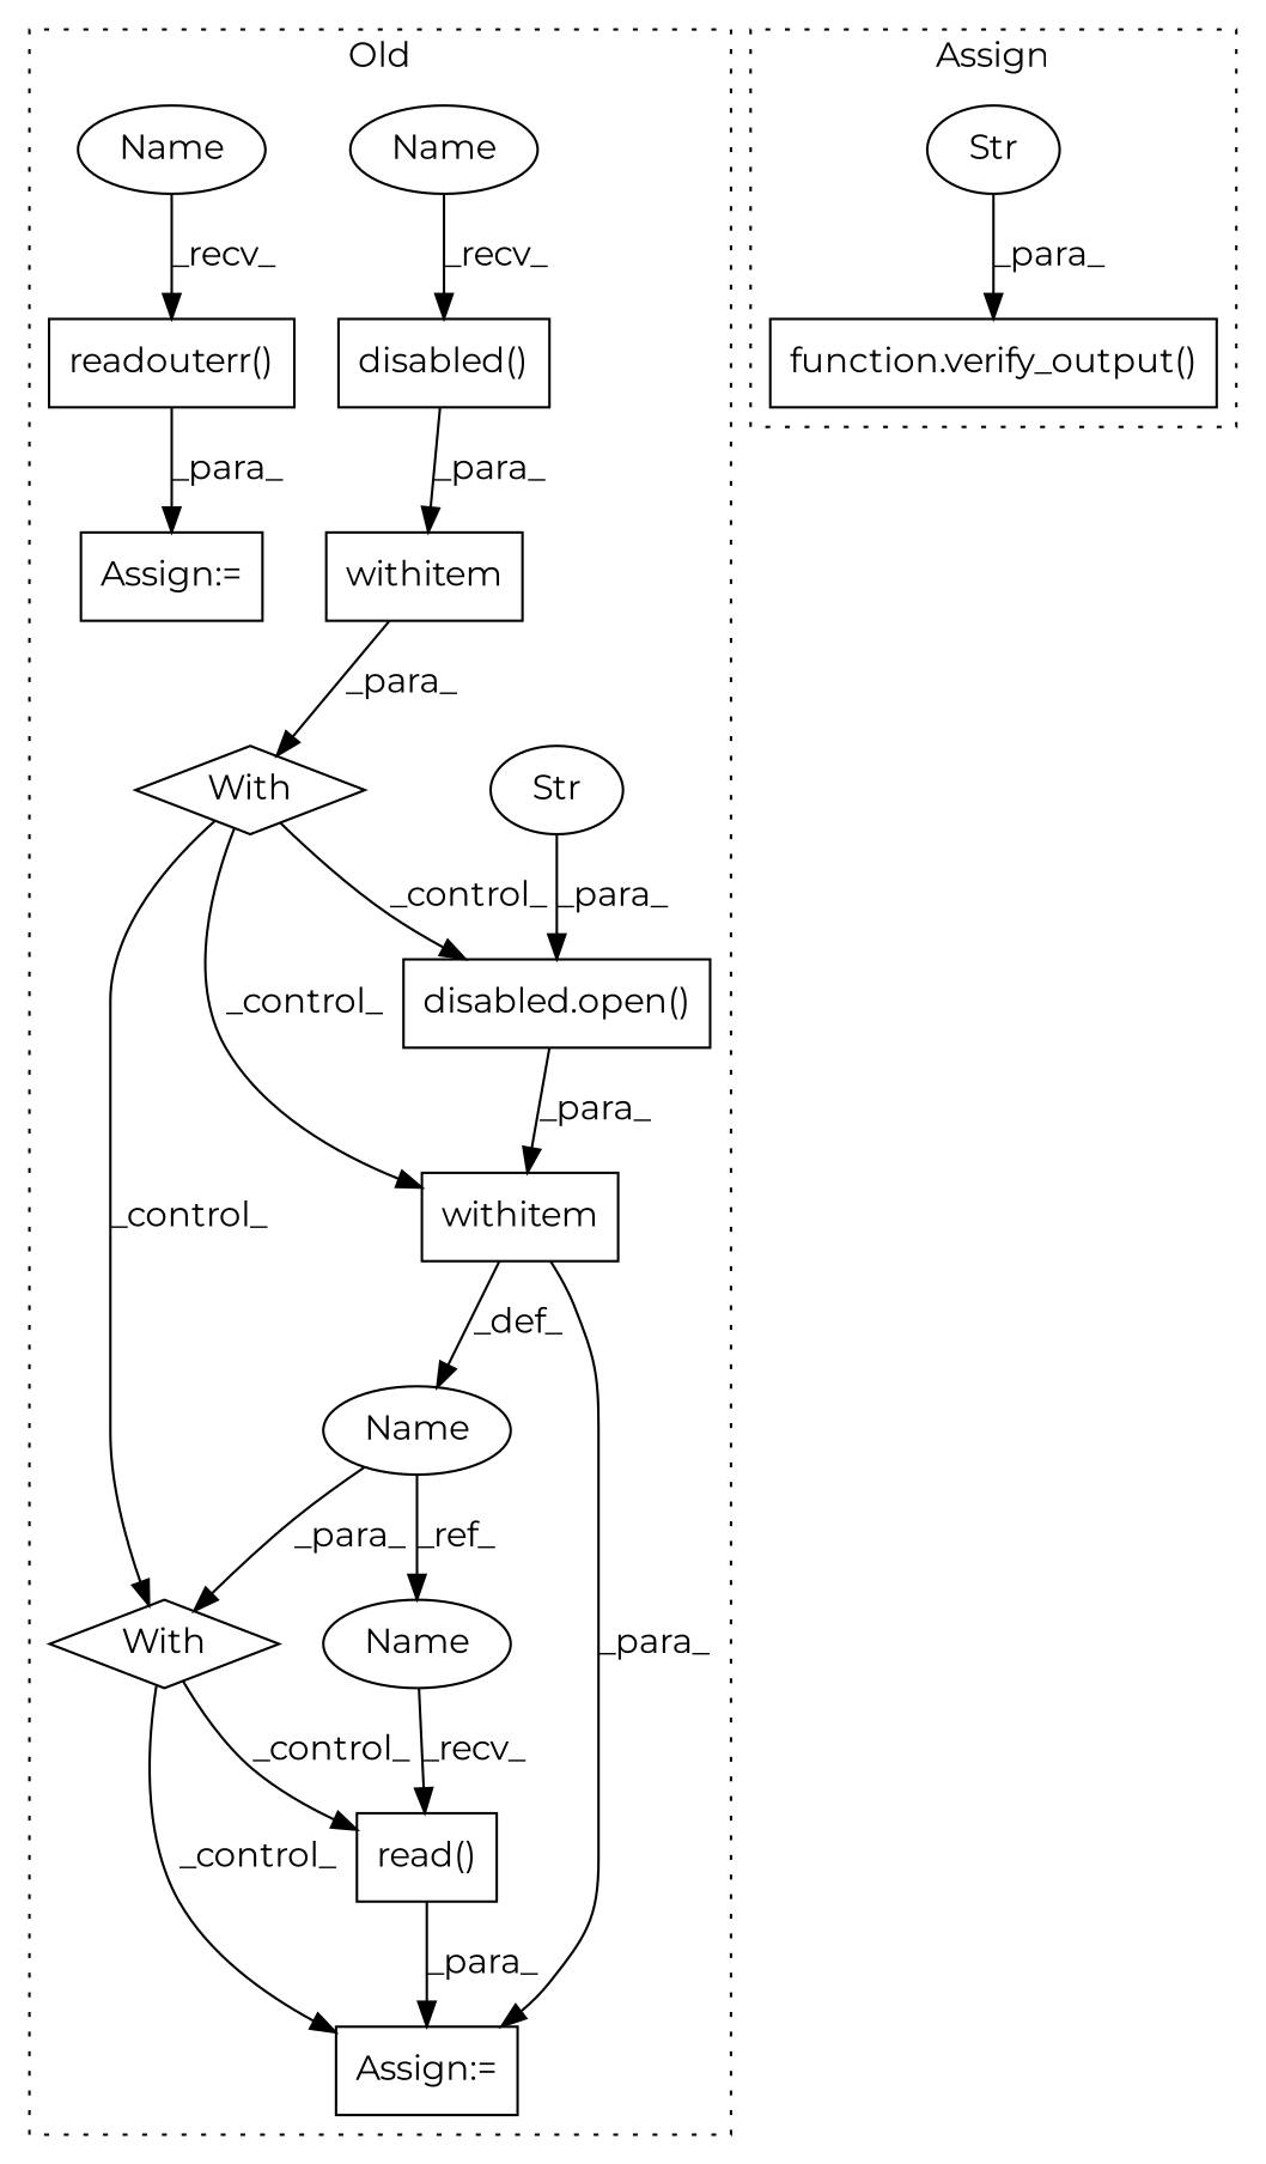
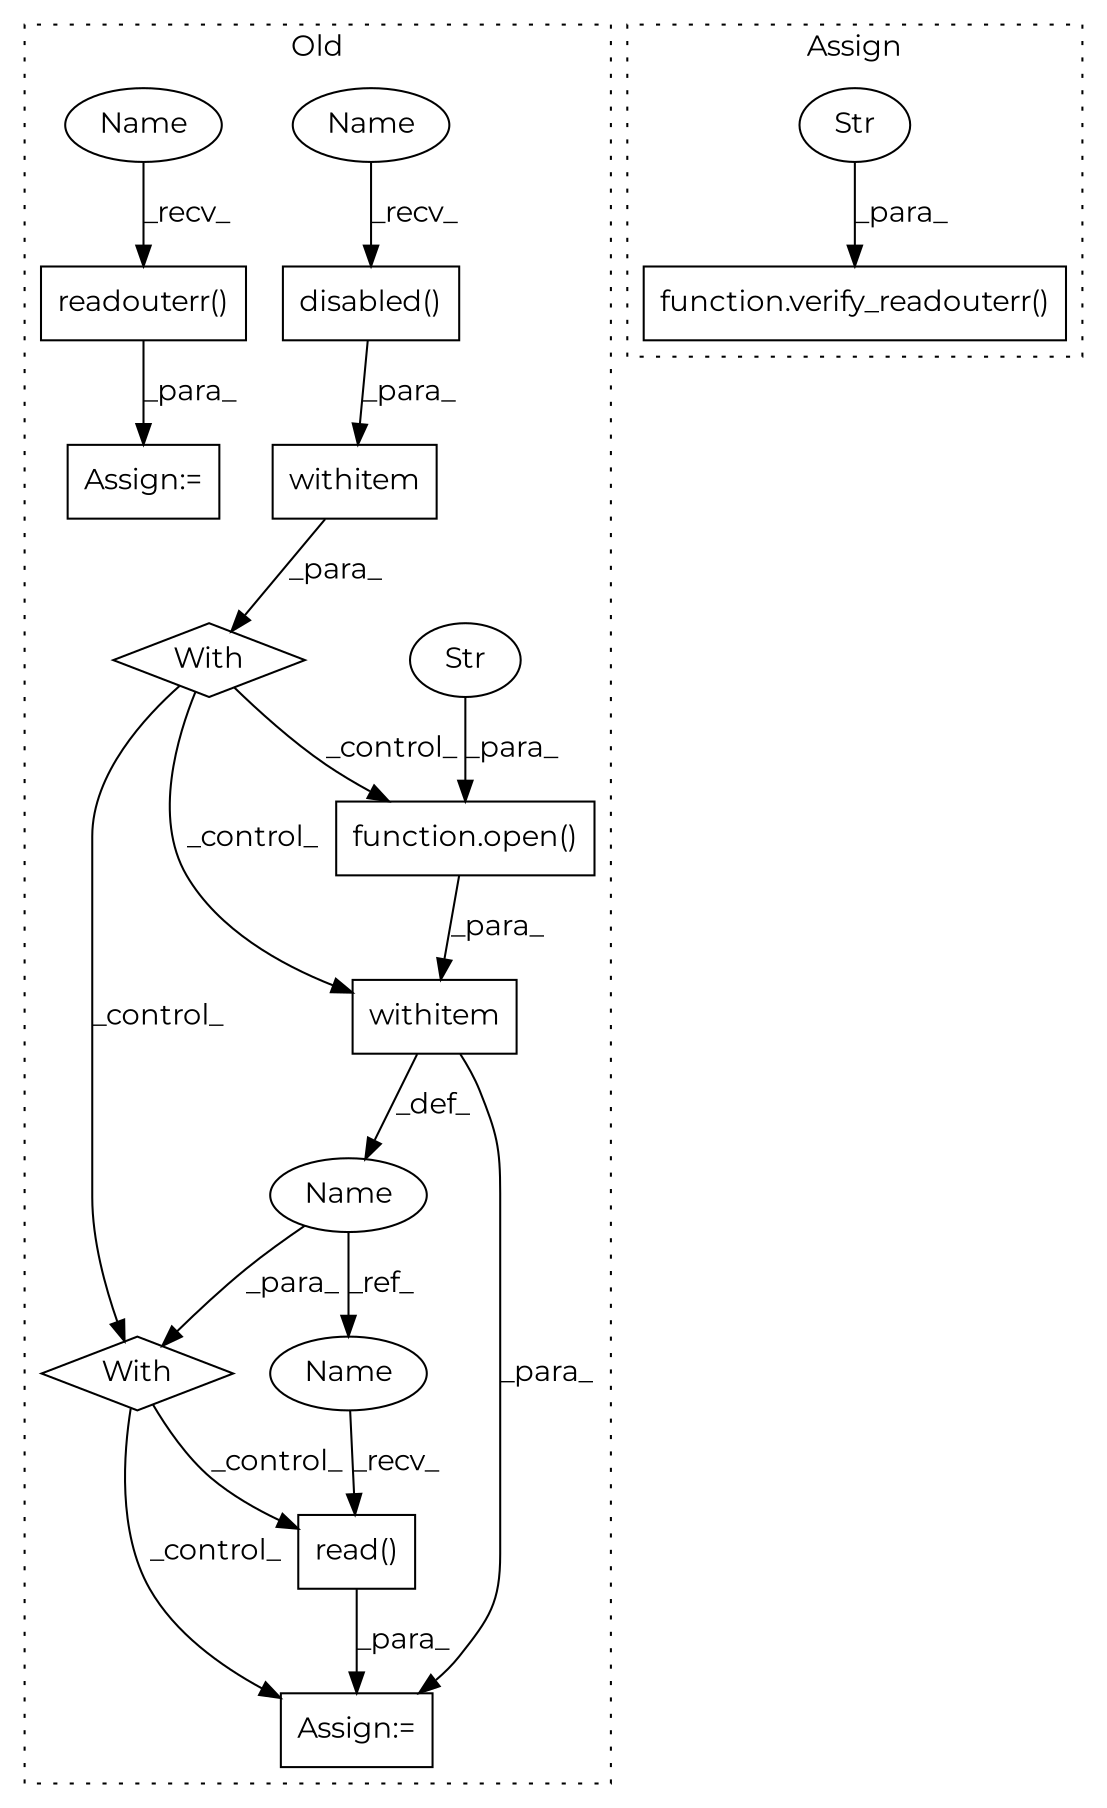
  digraph {
    fontname=Montserrat
    node [a=75 fontname=Montserrat l=6 s=3561 shape=box]
    edge [fontname=Montserrat]
    n1 [a=49 l=4 label=withitem s=3597]
    n2 [l=18 label="read()" s=3687]
    n3 [a=49 label=withitem]
    n4 [a=39 l="5,25" label=With s="3556,3567" shape=diamond]
    n5 [a=87 l=11 label=Name s=3647 shape=ellipse]
    n6 [a=39 l="5,75" label=With s="3592,3601" shape=diamond]
-   n7 [l="5,1" label="disabled.open()" s="3597,3642"]
+   n7 [l="5,1" label="function.open()" s="3597,3642"]
    n8 [a=66 l=40 label=Str s=3602 shape=ellipse]
    n9 [l=17 label="disabled()"]
    n10 [l=19 label="readouterr()" s=3524]
    n11 [a=68 l=3 label="Assign:=" s=3521]
    n12 [a=68 l=3 label="Assign:=" s=3684]
    n13 [a=87 label=Name shape=ellipse]
    n14 [a=87 label=Name s=3524 shape=ellipse]
    n15 [a=87 l=11 label=Name s=3687 shape=ellipse]
-   n16 [l="14,1" label="function.verify_output()" s="3424,3486"]
+   n16 [l="14,1" label="function.verify_readouterr()" s="3424,3486"]
    n17 [a=66 l=40 label=Str s=3446 shape=ellipse]
    subgraph cluster_1 {
      label=Old
      style=dotted
      n1
      n2
      n3
      n4
      n5
      n6
      n7
      n8
      n9
      n10
      n11
      n12
      n13
      n14
      n15
    }
    subgraph cluster_2 {
      label=Assign
      style=dotted
      n16
      n17
    }
    n1 -> n5 [label=_def_]
    n1 -> n12 [label=_para_]
    n2 -> n12 [label=_para_]
    n3 -> n4 [label=_para_]
    n4 -> n1 [label=_control_]
    n4 -> n6 [label=_control_]
    n4 -> n7 [label=_control_]
    n5 -> n6 [label=_para_]
    n5 -> n15 [label=_ref_]
    n6 -> n2 [label=_control_]
    n6 -> n12 [label=_control_]
    n7 -> n1 [label=_para_]
    n8 -> n7 [label=_para_]
    n9 -> n3 [label=_para_]
    n10 -> n11 [label=_para_]
    n13 -> n9 [label=_recv_]
    n14 -> n10 [label=_recv_]
    n15 -> n2 [label=_recv_]
    n17 -> n16 [label=_para_]
  }
